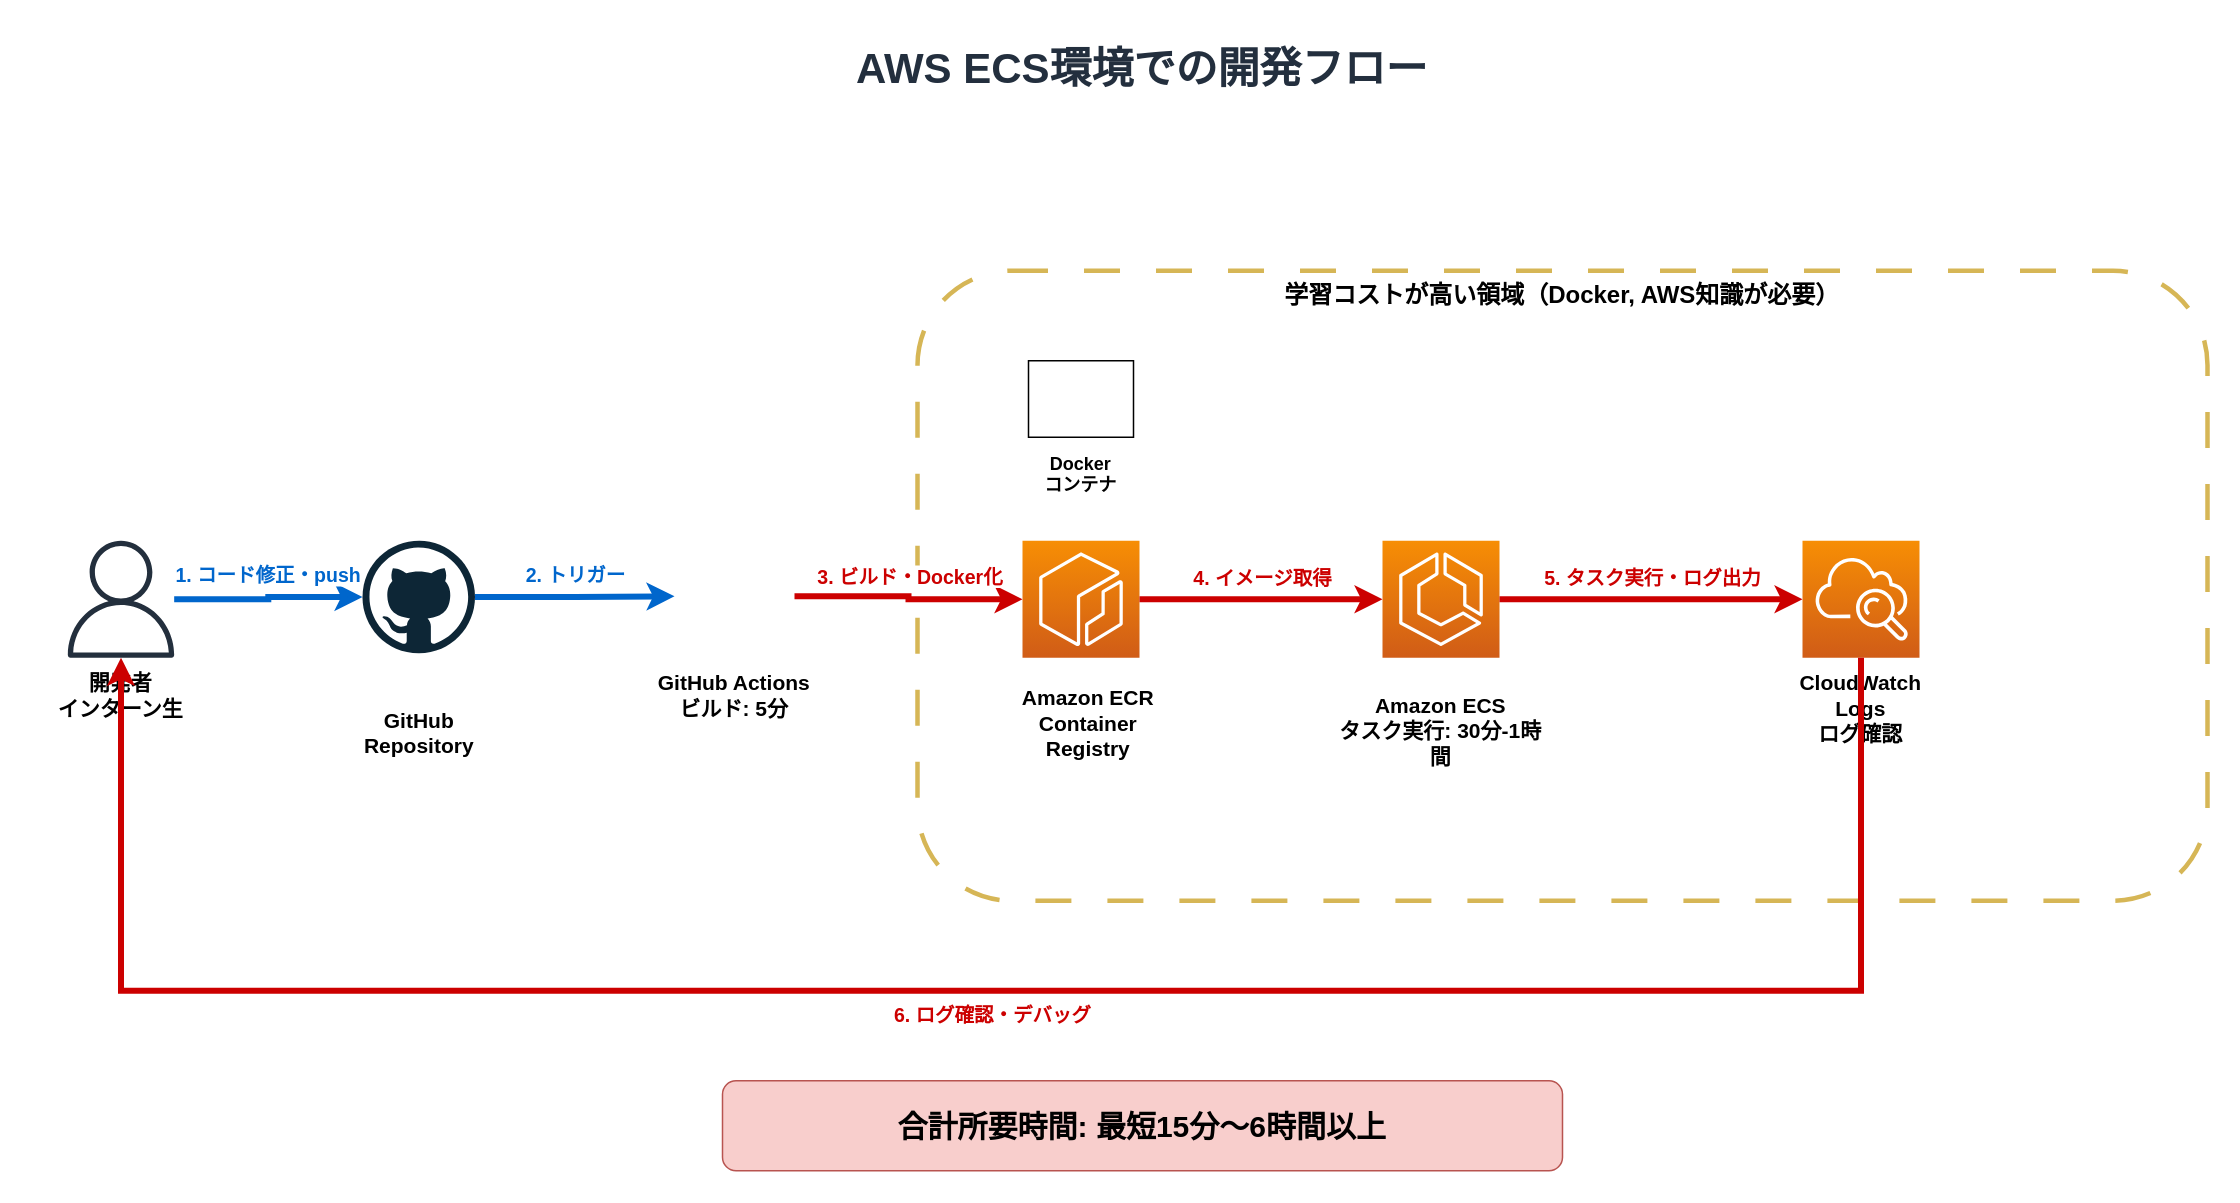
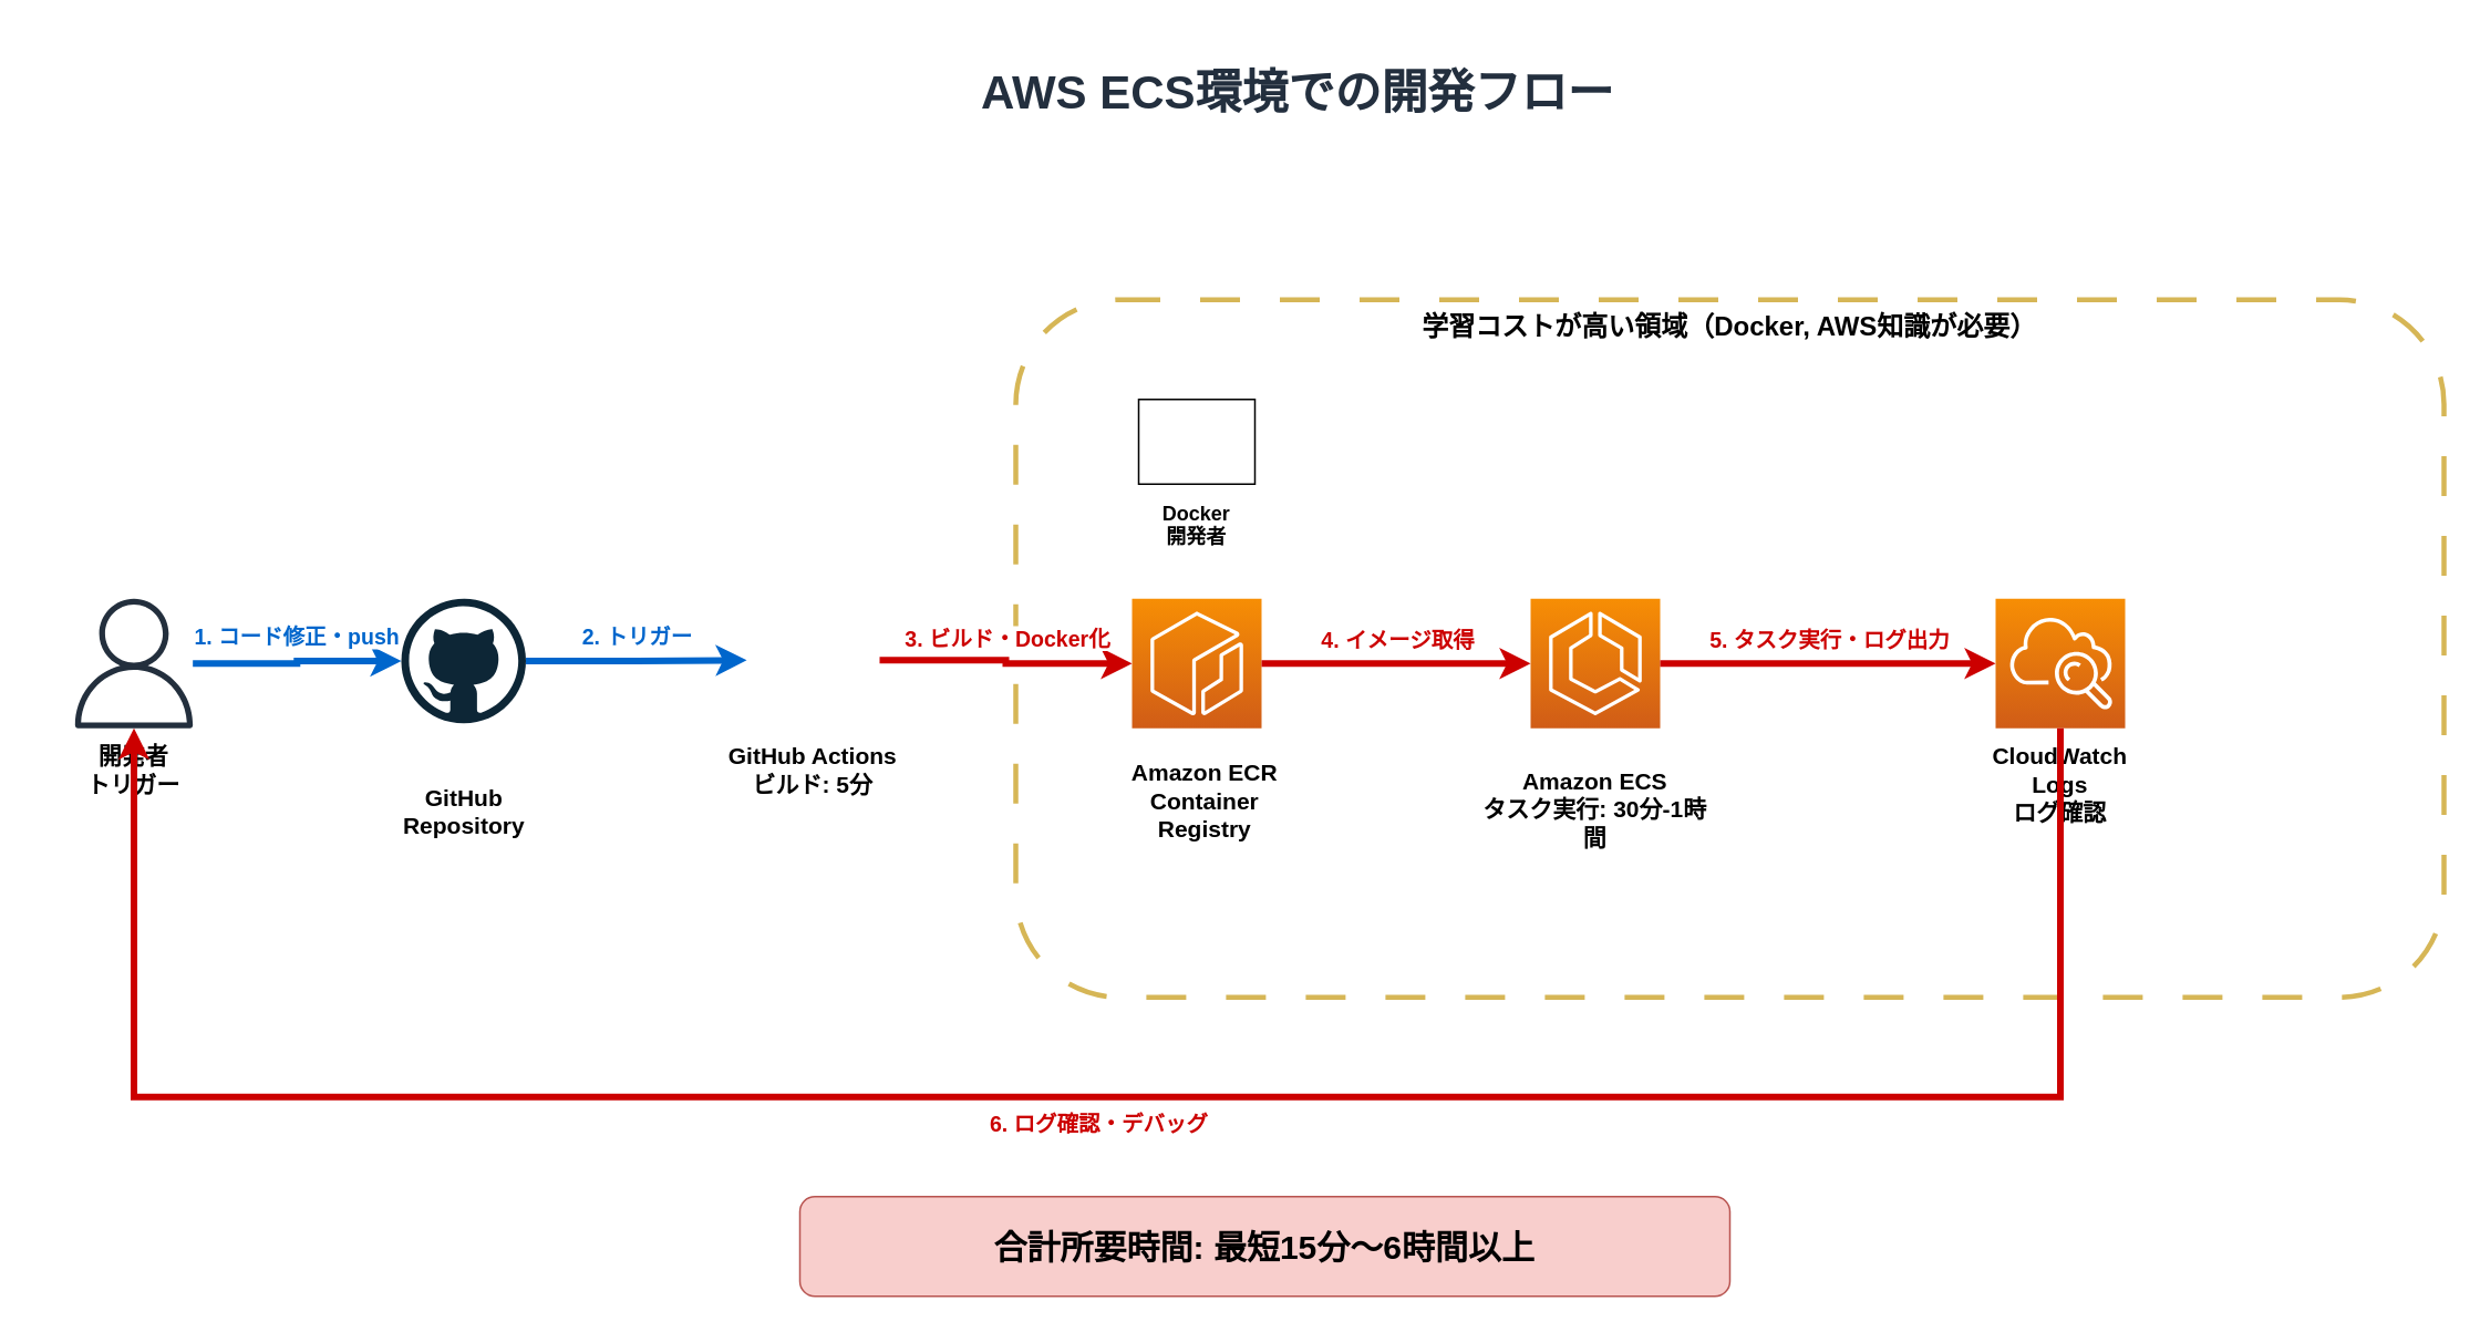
  <mxCell id="0" />
  <mxCell id="1" parent="0" />
- <mxCell id="2" value="AWS ECS環境での開発フロー" style="text;html=1;strokeColor=none;fillColor=none;align=center;verticalAlign=middle;whiteSpace=wrap;rounded=0;fontSize=28;fontStyle=1;fontColor=#232F3E;" vertex="1" parent="1"><mxGeometry x="361" y="20" width="800" height="50" as="geometry" /></mxCell>
+ <mxCell id="2" value="AWS ECS環境での開発フロー" style="text;html=1;strokeColor=none;fillColor=none;align=center;verticalAlign=middle;whiteSpace=wrap;rounded=0;fontSize=28;fontStyle=1;fontColor=#232F3E;" vertex="1" parent="1"><mxGeometry x="381" y="30" width="800" height="50" as="geometry" /></mxCell>
  <mxCell id="3" value="" style="sketch=0;outlineConnect=0;fontColor=#232F3E;gradientColor=none;fillColor=#232F3D;strokeColor=none;dashed=0;verticalLabelPosition=bottom;verticalAlign=top;align=center;html=1;fontSize=12;fontStyle=0;aspect=fixed;pointerEvents=1;shape=mxgraph.aws4.user;" vertex="1" parent="1"><mxGeometry x="41" y="360" width="78" height="78" as="geometry" /></mxCell>
- <mxCell id="4" value="開発者&lt;br&gt;インターン生" style="text;html=1;strokeColor=none;fillColor=none;align=center;verticalAlign=top;whiteSpace=wrap;rounded=0;fontSize=14;fontStyle=1;" vertex="1" parent="1"><mxGeometry x="20" y="440" width="120" height="40" as="geometry" /></mxCell>
+ <mxCell id="4" value="開発者&lt;br&gt;トリガー" style="text;html=1;strokeColor=none;fillColor=none;align=center;verticalAlign=top;whiteSpace=wrap;rounded=0;fontSize=14;fontStyle=1;" vertex="1" parent="1"><mxGeometry x="20" y="440" width="120" height="40" as="geometry" /></mxCell>
  <mxCell id="5" value="" style="dashed=0;outlineConnect=0;html=1;align=center;labelPosition=center;verticalLabelPosition=bottom;verticalAlign=top;shape=mxgraph.weblogos.github" vertex="1" parent="1"><mxGeometry x="241" y="360" width="75" height="75" as="geometry" /></mxCell>
  <mxCell id="6" value="GitHub&lt;br&gt;Repository" style="text;html=1;strokeColor=none;fillColor=none;align=center;verticalAlign=top;whiteSpace=wrap;rounded=0;fontSize=14;fontStyle=1;" vertex="1" parent="1"><mxGeometry x="218.5" y="465" width="120" height="40" as="geometry" /></mxCell>
  <mxCell id="7" value="" style="shape=image;html=1;verticalAlign=top;verticalLabelPosition=bottom;labelBackgroundColor=#ffffff;imageAspect=0;aspect=fixed;image=https://cdn4.iconfinder.com/data/icons/iconsimple-logotypes/512/github-128.png;fillColor=#2088FF;" vertex="1" parent="1"><mxGeometry x="449" y="357" width="80" height="80" as="geometry" /></mxCell>
  <mxCell id="8" value="GitHub Actions&lt;br&gt;ビルド: 5分" style="text;html=1;strokeColor=none;fillColor=none;align=center;verticalAlign=top;whiteSpace=wrap;rounded=0;fontSize=14;fontStyle=1;" vertex="1" parent="1"><mxGeometry x="429" y="440" width="120" height="40" as="geometry" /></mxCell>
  <mxCell id="9" value="学習コストが高い領域（Docker, AWS知識が必要）" style="rounded=1;whiteSpace=wrap;html=1;fillColor=#ffffff;strokeColor=#d6b656;dashed=1;dashPattern=8 8;strokeWidth=3;fontSize=16;fontStyle=1;verticalAlign=top;align=center;" vertex="1" parent="1"><mxGeometry x="611" y="180" width="860" height="420" as="geometry" /></mxCell>
  <mxCell id="10" value="" style="sketch=0;points=[[0,0,0],[0.25,0,0],[0.5,0,0],[0.75,0,0],[1,0,0],[0,1,0],[0.25,1,0],[0.5,1,0],[0.75,1,0],[1,1,0],[0,0.25,0],[0,0.5,0],[0,0.75,0],[1,0.25,0],[1,0.5,0],[1,0.75,0]];outlineConnect=0;fontColor=#232F3E;gradientColor=#F78E04;gradientDirection=north;fillColor=#D05C17;strokeColor=#ffffff;dashed=0;verticalLabelPosition=bottom;verticalAlign=top;align=center;html=1;fontSize=12;fontStyle=0;aspect=fixed;shape=mxgraph.aws4.resourceIcon;resIcon=mxgraph.aws4.ecr;" vertex="1" parent="1"><mxGeometry x="681" y="360" width="78" height="78" as="geometry" /></mxCell>
  <mxCell id="11" value="Amazon ECR&lt;br&gt;Container Registry" style="text;html=1;strokeColor=none;fillColor=none;align=center;verticalAlign=top;whiteSpace=wrap;rounded=0;fontSize=14;fontStyle=1;" vertex="1" parent="1"><mxGeometry x="665" y="450" width="120" height="40" as="geometry" /></mxCell>
  <mxCell id="12" value="" style="dashed=0;outlineConnect=0;html=1;align=center;labelPosition=center;verticalLabelPosition=bottom;verticalAlign=top;shape=mxgraph.weblogos.docker" vertex="1" parent="1"><mxGeometry x="685" y="240" width="70" height="51" as="geometry" /></mxCell>
- <mxCell id="13" value="Docker&lt;br&gt;コンテナ" style="text;html=1;strokeColor=none;fillColor=none;align=center;verticalAlign=top;whiteSpace=wrap;rounded=0;fontSize=12;fontStyle=1;" vertex="1" parent="1"><mxGeometry x="670" y="295" width="100" height="30" as="geometry" /></mxCell>
+ <mxCell id="13" value="Docker&lt;br&gt;開発者" style="text;html=1;strokeColor=none;fillColor=none;align=center;verticalAlign=top;whiteSpace=wrap;rounded=0;fontSize=12;fontStyle=1;" vertex="1" parent="1"><mxGeometry x="670" y="295" width="100" height="30" as="geometry" /></mxCell>
  <mxCell id="14" value="" style="sketch=0;points=[[0,0,0],[0.25,0,0],[0.5,0,0],[0.75,0,0],[1,0,0],[0,1,0],[0.25,1,0],[0.5,1,0],[0.75,1,0],[1,1,0],[0,0.25,0],[0,0.5,0],[0,0.75,0],[1,0.25,0],[1,0.5,0],[1,0.75,0]];outlineConnect=0;fontColor=#232F3E;gradientColor=#F78E04;gradientDirection=north;fillColor=#D05C17;strokeColor=#ffffff;dashed=0;verticalLabelPosition=bottom;verticalAlign=top;align=center;html=1;fontSize=12;fontStyle=0;aspect=fixed;shape=mxgraph.aws4.resourceIcon;resIcon=mxgraph.aws4.ecs;" vertex="1" parent="1"><mxGeometry x="921" y="360" width="78" height="78" as="geometry" /></mxCell>
  <mxCell id="15" value="Amazon ECS&lt;br&gt;タスク実行: 30分-1時間" style="text;html=1;strokeColor=none;fillColor=none;align=center;verticalAlign=top;whiteSpace=wrap;rounded=0;fontSize=14;fontStyle=1;" vertex="1" parent="1"><mxGeometry x="885" y="455" width="150" height="40" as="geometry" /></mxCell>
  <mxCell id="16" value="" style="sketch=0;points=[[0,0,0],[0.25,0,0],[0.5,0,0],[0.75,0,0],[1,0,0],[0,1,0],[0.25,1,0],[0.5,1,0],[0.75,1,0],[1,1,0],[0,0.25,0],[0,0.5,0],[0,0.75,0],[1,0.25,0],[1,0.5,0],[1,0.75,0]];outlineConnect=0;fontColor=#232F3E;gradientColor=#F78E04;gradientDirection=north;fillColor=#D05C17;strokeColor=#ffffff;dashed=0;verticalLabelPosition=bottom;verticalAlign=top;align=center;html=1;fontSize=12;fontStyle=0;aspect=fixed;shape=mxgraph.aws4.resourceIcon;resIcon=mxgraph.aws4.cloudwatch;" vertex="1" parent="1"><mxGeometry x="1201" y="360" width="78" height="78" as="geometry" /></mxCell>
  <mxCell id="17" value="CloudWatch Logs&lt;br&gt;ログ確認" style="text;html=1;strokeColor=none;fillColor=none;align=center;verticalAlign=top;whiteSpace=wrap;rounded=0;fontSize=14;fontStyle=1;" vertex="1" parent="1"><mxGeometry x="1180" y="440" width="120" height="40" as="geometry" /></mxCell>
  <mxCell id="18" value="" style="edgeStyle=orthogonalEdgeStyle;rounded=0;orthogonalLoop=1;jettySize=auto;html=1;strokeWidth=4;fontSize=14;fontStyle=1;strokeColor=#0066CC;exitX=1;exitY=0.5;exitDx=0;exitDy=0;exitPerimeter=0;entryX=0;entryY=0.5;entryDx=0;entryDy=0;" edge="1" parent="1" source="3" target="5"><mxGeometry relative="1" as="geometry" /></mxCell>
  <mxCell id="19" value="1. コード修正・push" style="edgeLabel;html=1;align=center;verticalAlign=middle;resizable=0;points=[];fontSize=13;fontStyle=1;fontColor=#0066CC;labelBackgroundColor=#ffffff;" vertex="1" connectable="0" parent="18"><mxGeometry x="0" y="0" relative="1" as="geometry"><mxPoint x="0" y="-15" as="offset" /></mxGeometry></mxCell>
  <mxCell id="20" value="" style="edgeStyle=orthogonalEdgeStyle;rounded=0;orthogonalLoop=1;jettySize=auto;html=1;strokeWidth=4;fontSize=14;fontStyle=1;strokeColor=#0066CC;" edge="1" parent="1" source="5" target="7"><mxGeometry relative="1" as="geometry" /></mxCell>
  <mxCell id="21" value="2. トリガー" style="edgeLabel;html=1;align=center;verticalAlign=middle;resizable=0;points=[];fontSize=13;fontStyle=1;fontColor=#0066CC;labelBackgroundColor=#ffffff;" vertex="1" connectable="0" parent="20"><mxGeometry x="0" y="0" relative="1" as="geometry"><mxPoint x="0" y="-15" as="offset" /></mxGeometry></mxCell>
  <mxCell id="22" value="" style="edgeStyle=orthogonalEdgeStyle;rounded=0;orthogonalLoop=1;jettySize=auto;html=1;strokeWidth=4;fontSize=14;fontStyle=1;strokeColor=#CC0000;exitX=1;exitY=0.5;exitDx=0;exitDy=0;entryX=0;entryY=0.5;entryDx=0;entryDy=0;entryPerimeter=0;" edge="1" parent="1" source="7" target="10"><mxGeometry relative="1" as="geometry" /></mxCell>
  <mxCell id="23" value="3. ビルド・Docker化" style="edgeLabel;html=1;align=center;verticalAlign=middle;resizable=0;points=[];fontSize=13;fontStyle=1;fontColor=#CC0000;labelBackgroundColor=#ffffff;" vertex="1" connectable="0" parent="22"><mxGeometry x="0" y="0" relative="1" as="geometry"><mxPoint x="0" y="-15" as="offset" /></mxGeometry></mxCell>
  <mxCell id="24" value="" style="edgeStyle=orthogonalEdgeStyle;rounded=0;orthogonalLoop=1;jettySize=auto;html=1;strokeWidth=4;fontSize=14;fontStyle=1;strokeColor=#CC0000;" edge="1" parent="1" source="10" target="14"><mxGeometry relative="1" as="geometry" /></mxCell>
  <mxCell id="25" value="4. イメージ取得" style="edgeLabel;html=1;align=center;verticalAlign=middle;resizable=0;points=[];fontSize=13;fontStyle=1;fontColor=#CC0000;labelBackgroundColor=#ffffff;" vertex="1" connectable="0" parent="24"><mxGeometry x="0" y="0" relative="1" as="geometry"><mxPoint x="0" y="-15" as="offset" /></mxGeometry></mxCell>
  <mxCell id="26" value="" style="edgeStyle=orthogonalEdgeStyle;rounded=0;orthogonalLoop=1;jettySize=auto;html=1;strokeWidth=4;fontSize=14;fontStyle=1;strokeColor=#CC0000;" edge="1" parent="1" source="14" target="16"><mxGeometry relative="1" as="geometry" /></mxCell>
  <mxCell id="27" value="5. タスク実行・ログ出力" style="edgeLabel;html=1;align=center;verticalAlign=middle;resizable=0;points=[];fontSize=13;fontStyle=1;fontColor=#CC0000;labelBackgroundColor=#ffffff;" vertex="1" connectable="0" parent="26"><mxGeometry x="0" y="0" relative="1" as="geometry"><mxPoint x="0" y="-15" as="offset" /></mxGeometry></mxCell>
  <mxCell id="28" value="" style="edgeStyle=orthogonalEdgeStyle;rounded=0;orthogonalLoop=1;jettySize=auto;html=1;strokeWidth=4;fontSize=14;fontStyle=1;strokeColor=#CC0000;exitX=0.5;exitY=1;exitDx=0;exitDy=0;exitPerimeter=0;entryX=0.5;entryY=1;entryDx=0;entryDy=0;entryPerimeter=0;" edge="1" parent="1" source="16" target="3"><mxGeometry relative="1" as="geometry"><Array as="points"><mxPoint x="1240" y="660" /><mxPoint x="80" y="660" /></Array></mxGeometry></mxCell>
  <mxCell id="29" value="6. ログ確認・デバッグ" style="edgeLabel;html=1;align=center;verticalAlign=middle;resizable=0;points=[];fontSize=13;fontStyle=1;fontColor=#CC0000;labelBackgroundColor=#ffffff;" vertex="1" connectable="0" parent="28"><mxGeometry x="0" y="0" relative="1" as="geometry"><mxPoint x="0" y="15" as="offset" /></mxGeometry></mxCell>
  <mxCell id="30" value="合計所要時間: 最短15分～6時間以上" style="rounded=1;whiteSpace=wrap;html=1;fillColor=#f8cecc;strokeColor=#b85450;fontSize=20;fontStyle=1;align=center;" vertex="1" parent="1"><mxGeometry x="481" y="720" width="560" height="60" as="geometry" /></mxCell>
